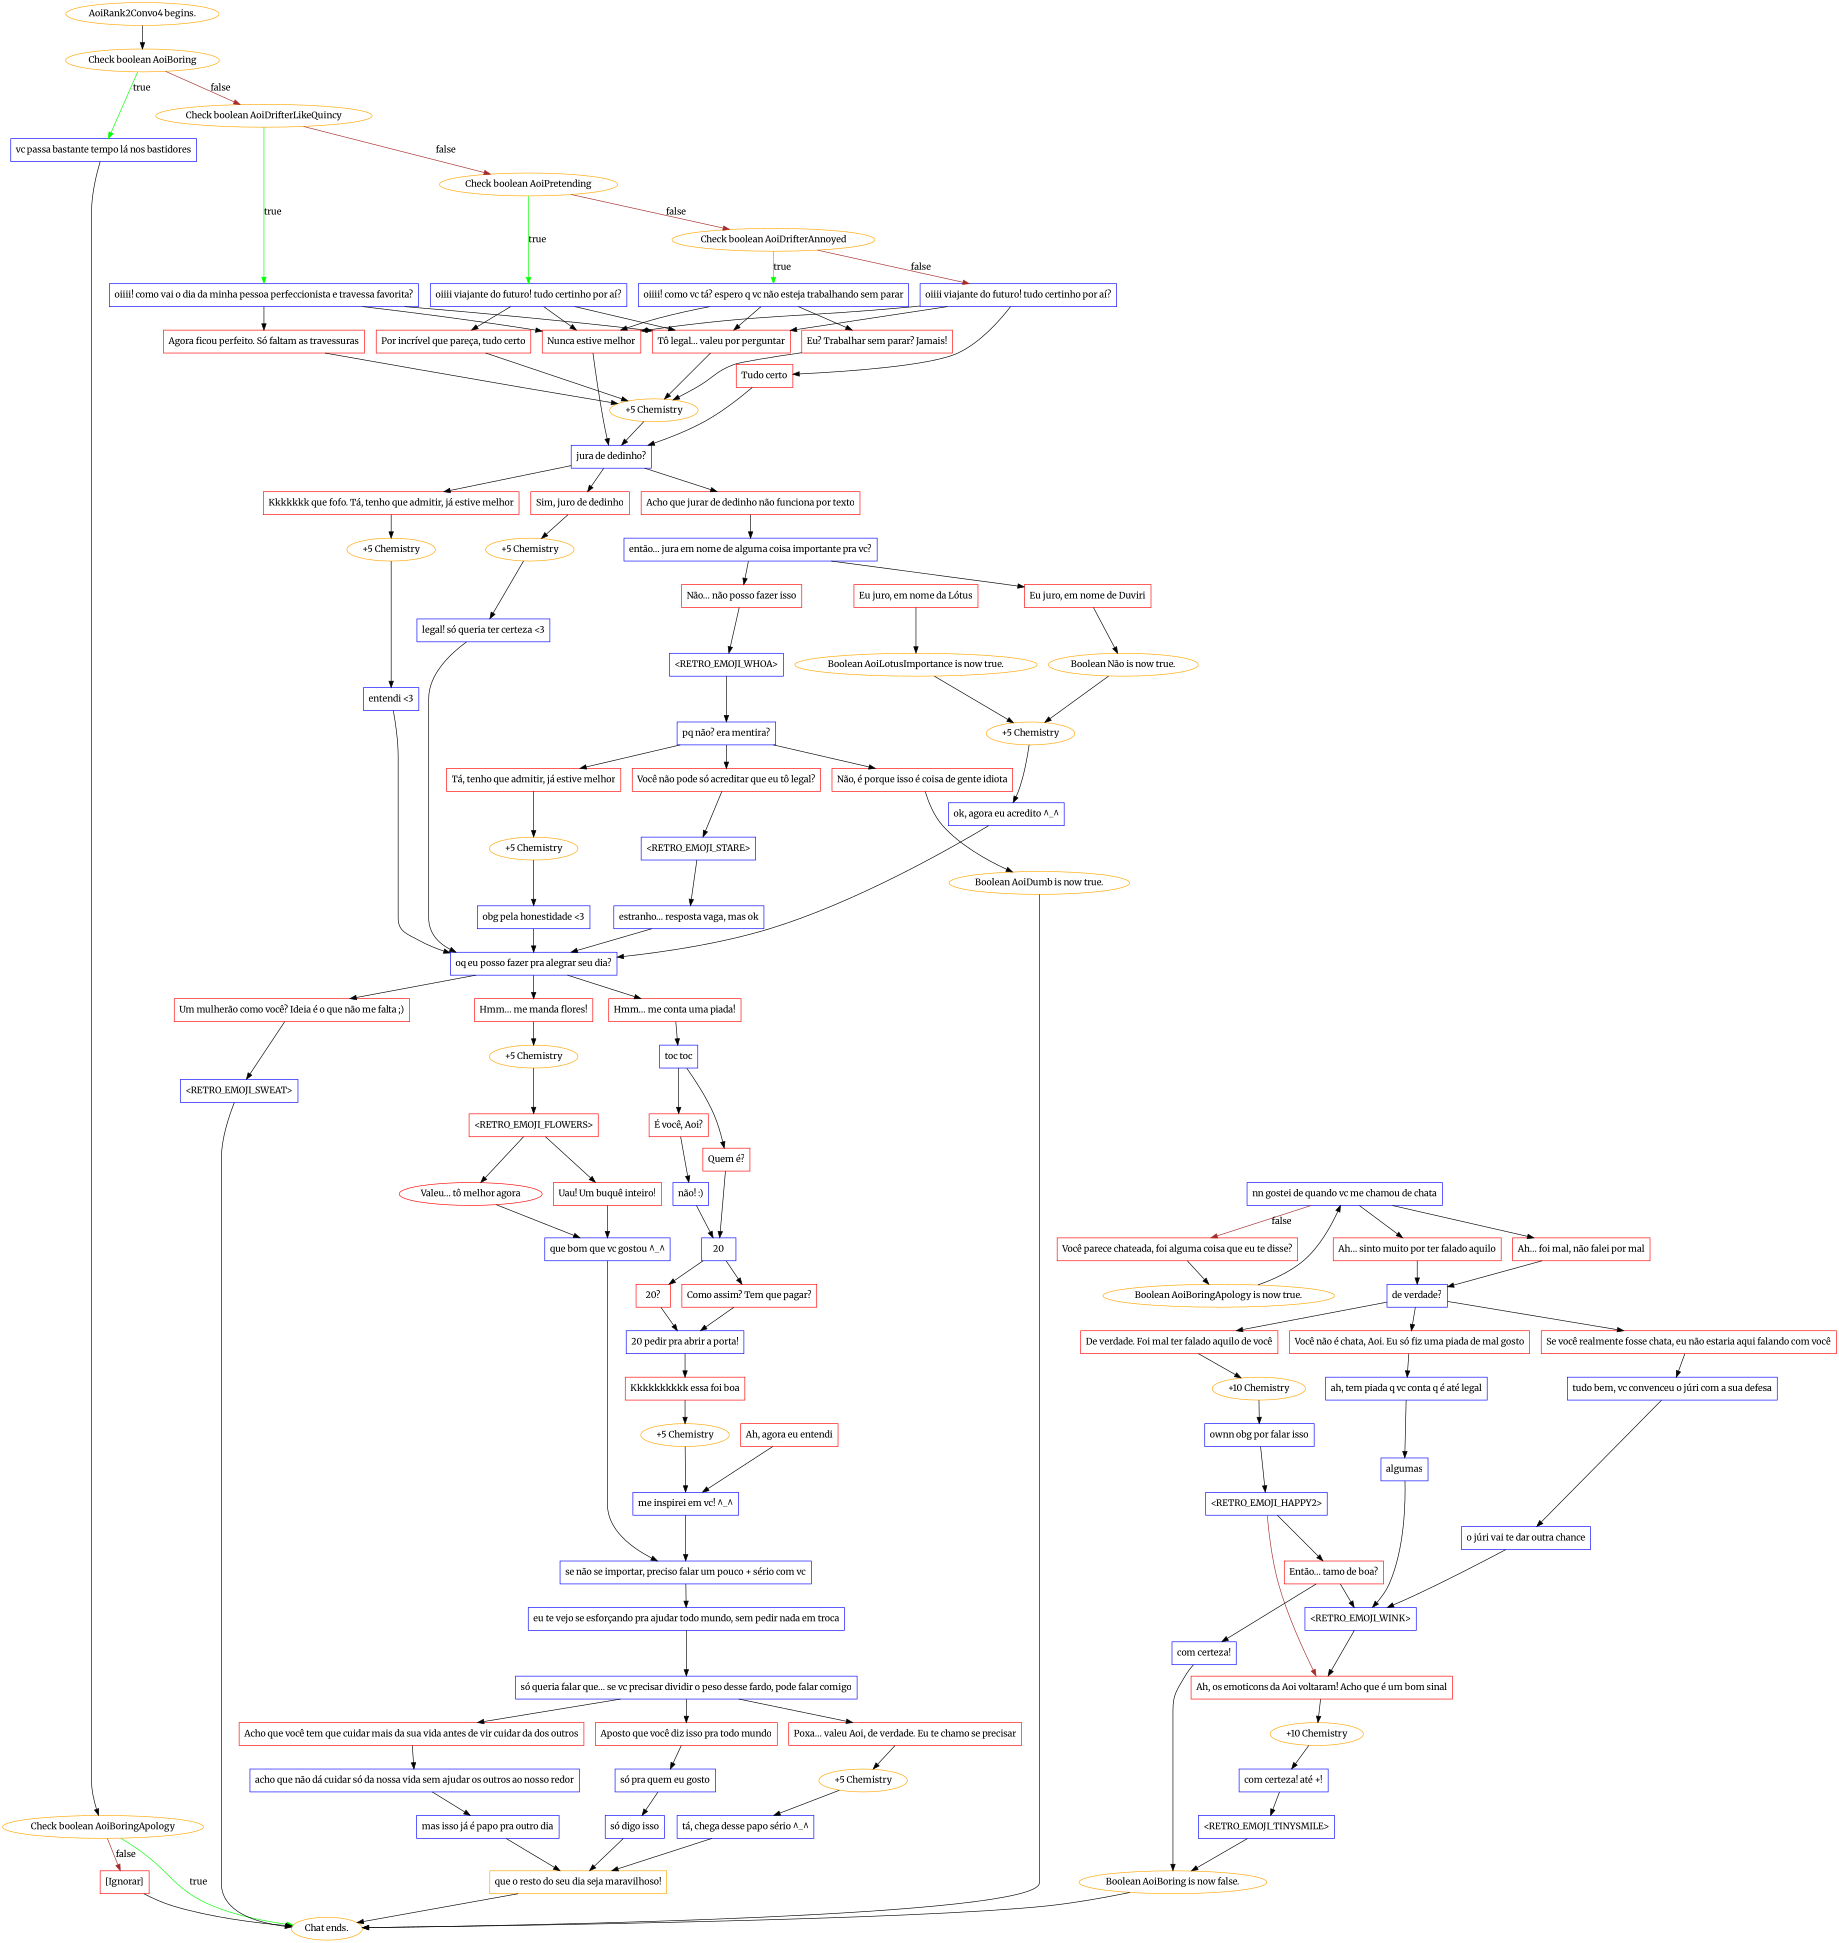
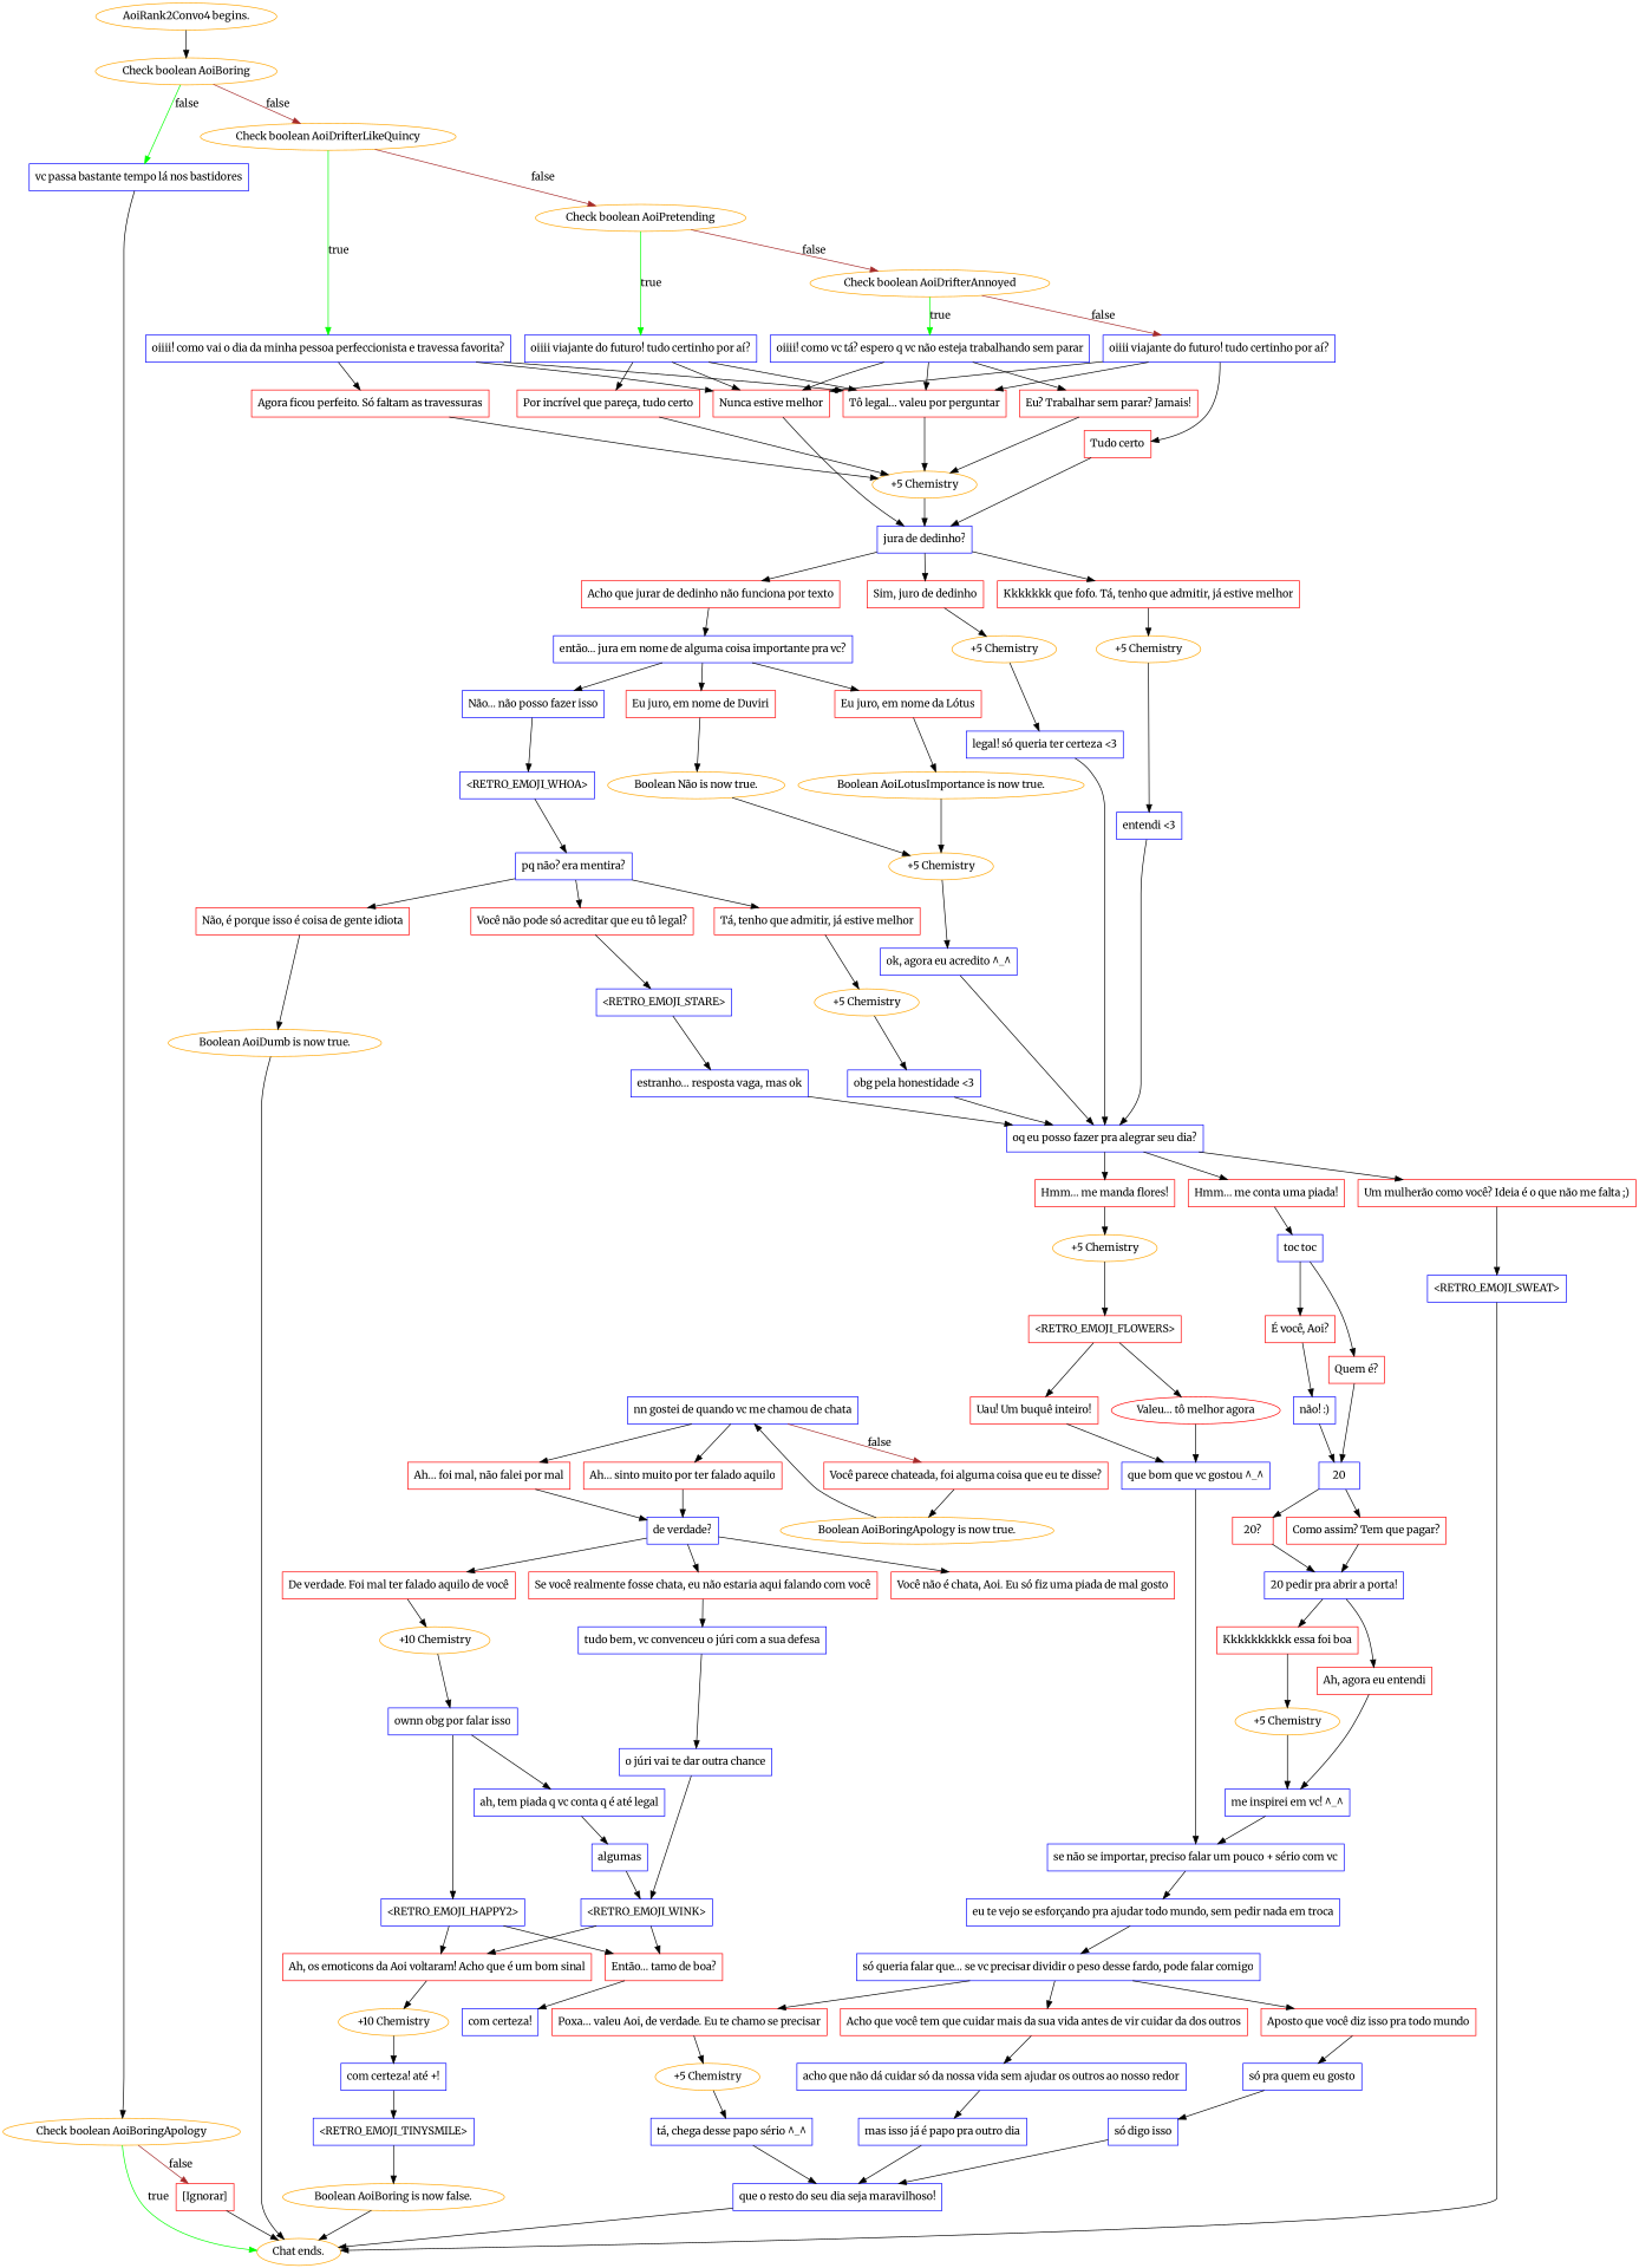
  digraph {
    fontname=Merriweather
    node [color=blue fontname=Merriweather shape=box]
    edge [fontname=Merriweather]
    "AoiRank2Convo4 begins." [color=orange shape=""]
    n2 [color=orange label="Check boolean AoiBoring" shape=""]
    n3 [label="vc passa bastante tempo lá nos bastidores"]
    n4 [color=orange label="Check boolean AoiDrifterLikeQuincy" shape=""]
    n5 [color=orange label="Check boolean AoiBoringApology" shape=""]
    n6 [label="oiiii! como vai o dia da minha pessoa perfeccionista e travessa favorita?"]
    n7 [color=orange label="Check boolean AoiPretending" shape=""]
    "Chat ends." [color=orange shape=""]
    n9 [color=red label="[Ignorar]"]
    n10 [color=red label="Agora ficou perfeito. Só faltam as travessuras"]
    n11 [color=red label="Tô legal… valeu por perguntar"]
    n12 [color=red label="Nunca estive melhor"]
    n13 [label="oiiii viajante do futuro! tudo certinho por aí?"]
    n14 [color=orange label="Check boolean AoiDrifterAnnoyed" shape=""]
    n15 [color=red label="Você parece chateada, foi alguma coisa que eu te disse?"]
    n16 [color=orange label="Boolean AoiBoringApology is now true." shape=""]
    n17 [color=orange label="+5 Chemistry" shape=""]
    n18 [label="jura de dedinho?"]
    n19 [color=red label="Por incrível que pareça, tudo certo"]
    n20 [label="oiiii! como vc tá? espero q vc não esteja trabalhando sem parar"]
    n21 [label="oiiii viajante do futuro! tudo certinho por aí?"]
    n22 [label="nn gostei de quando vc me chamou de chata"]
    n23 [color=red label="Sim, juro de dedinho"]
    n24 [color=red label="Kkkkkkk que fofo. Tá, tenho que admitir, já estive melhor"]
    n25 [color=red label="Acho que jurar de dedinho não funciona por texto"]
    n26 [color=red label="Eu? Trabalhar sem parar? Jamais!"]
    n27 [color=red label="Tudo certo"]
    n28 [color=red label="Ah… foi mal, não falei por mal"]
    n29 [color=red label="Ah… sinto muito por ter falado aquilo"]
    n30 [color=orange label="+5 Chemistry" shape=""]
    n31 [color=orange label="+5 Chemistry" shape=""]
    n32 [label="então… jura em nome de alguma coisa importante pra vc?"]
    n33 [label="de verdade?"]
    n34 [label="legal! só queria ter certeza <3"]
    n35 [label="entendi <3"]
-   n36 [color=red label="Não… não posso fazer isso"]
+   n36 [label="Não… não posso fazer isso"]
    n37 [color=red label="Eu juro, em nome da Lótus"]
    n38 [color=red label="Eu juro, em nome de Duviri"]
    n39 [color=red label="De verdade. Foi mal ter falado aquilo de você"]
    n40 [color=red label="Você não é chata, Aoi. Eu só fiz uma piada de mal gosto"]
    n41 [color=red label="Se você realmente fosse chata, eu não estaria aqui falando com você"]
    n42 [label="oq eu posso fazer pra alegrar seu dia?"]
    n43 [label="<RETRO_EMOJI_WHOA>"]
    n44 [color=orange label="Boolean AoiLotusImportance is now true." shape=""]
    n45 [color=orange label="Boolean Não is now true." shape=""]
    n46 [color=orange label="+10 Chemistry" shape=""]
    n47 [label="ah, tem piada q vc conta q é até legal"]
    n48 [label="tudo bem, vc convenceu o júri com a sua defesa"]
    n49 [color=red label="Hmm… me conta uma piada!"]
    n50 [color=red label="Hmm… me manda flores!"]
    n51 [color=red label="Um mulherão como você? Ideia é o que não me falta ;)"]
    n52 [label="pq não? era mentira?"]
    n53 [color=orange label="+5 Chemistry" shape=""]
    n54 [label="ownn obg por falar isso"]
    n55 [label=algumas]
    n56 [label="o júri vai te dar outra chance"]
    n57 [label="toc toc"]
    n58 [color=orange label="+5 Chemistry" shape=""]
    n59 [label="<RETRO_EMOJI_SWEAT>"]
    n60 [color=red label="Tá, tenho que admitir, já estive melhor"]
    n61 [color=red label="Não, é porque isso é coisa de gente idiota"]
    n62 [color=red label="Você não pode só acreditar que eu tô legal?"]
    n63 [label="ok, agora eu acredito ^_^"]
    n64 [label="<RETRO_EMOJI_HAPPY2>"]
    n65 [label="<RETRO_EMOJI_WINK>"]
    n66 [color=red label="Quem é?"]
    n67 [color=red label="É você, Aoi?"]
    n68 [color=red label="<RETRO_EMOJI_FLOWERS>"]
    n69 [color=orange label="+5 Chemistry" shape=""]
    n70 [color=orange label="Boolean AoiDumb is now true." shape=""]
    n71 [label="<RETRO_EMOJI_STARE>"]
    n72 [color=red label="Então… tamo de boa?"]
    n73 [color=red label="Ah, os emoticons da Aoi voltaram! Acho que é um bom sinal"]
    n74 [label=20]
    n75 [label="não! :)"]
    n76 [color=red label="Valeu… tô melhor agora" shape=ellipse]
    n77 [color=red label="Uau! Um buquê inteiro!"]
    n78 [label="obg pela honestidade <3"]
    n79 [label="estranho… resposta vaga, mas ok"]
    n80 [label="com certeza!"]
    n81 [color=orange label="+10 Chemistry" shape=""]
    n82 [color=red label="20?"]
    n83 [color=red label="Como assim? Tem que pagar?"]
    n84 [label="que bom que vc gostou ^_^"]
    n85 [color=orange label="Boolean AoiBoring is now false." shape=""]
    n86 [label="com certeza! até +!"]
    n87 [label="20 pedir pra abrir a porta!"]
    n88 [label="se não se importar, preciso falar um pouco + sério com vc"]
    n89 [label="<RETRO_EMOJI_TINYSMILE>"]
    n90 [color=red label="Kkkkkkkkkk essa foi boa"]
    n91 [color=red label="Ah, agora eu entendi"]
    n92 [label="eu te vejo se esforçando pra ajudar todo mundo, sem pedir nada em troca"]
    n93 [color=orange label="+5 Chemistry" shape=""]
    n94 [label="me inspirei em vc! ^_^"]
    n95 [label="só queria falar que… se vc precisar dividir o peso desse fardo, pode falar comigo"]
    n96 [color=red label="Poxa… valeu Aoi, de verdade. Eu te chamo se precisar"]
    n97 [color=red label="Acho que você tem que cuidar mais da sua vida antes de vir cuidar da dos outros"]
    n98 [color=red label="Aposto que você diz isso pra todo mundo"]
    n99 [color=orange label="+5 Chemistry" shape=""]
    n100 [label="acho que não dá cuidar só da nossa vida sem ajudar os outros ao nosso redor"]
    n101 [label="só pra quem eu gosto"]
    n102 [label="tá, chega desse papo sério ^_^"]
    n103 [label="mas isso já é papo pra outro dia"]
    n104 [label="só digo isso"]
-   n105 [color=orange label="que o resto do seu dia seja maravilhoso!"]
+   n105 [label="que o resto do seu dia seja maravilhoso!"]
    "AoiRank2Convo4 begins." -> n2
-   n2 -> n3 [color=green label=true]
+   n2 -> n3 [color=green label=false]
    n2 -> n4 [color=brown label=false]
    n3 -> n5
    n4 -> n6 [color=green label=true]
    n4 -> n7 [color=brown label=false]
    n5 -> "Chat ends." [color=green label=true]
    n5 -> n9 [color=brown label=false]
    n6 -> n10
    n6 -> n11
    n6 -> n12
    n7 -> n13 [color=green label=true]
    n7 -> n14 [color=brown label=false]
    n9 -> "Chat ends."
    n10 -> n17
    n11 -> n17
    n12 -> n18
    n13 -> n11
    n13 -> n12
    n13 -> n19
    n14 -> n20 [color=green label=true]
    n14 -> n21 [color=brown label=false]
    n15 -> n16
    n16 -> n22
    n17 -> n18
    n18 -> n23
    n18 -> n24
    n18 -> n25
    n19 -> n17
    n20 -> n11
    n20 -> n12
    n20 -> n26
    n21 -> n11
    n21 -> n12
    n21 -> n27
    n22 -> n15 [color=brown label=false]
    n22 -> n28
    n22 -> n29
    n23 -> n30
    n24 -> n31
    n25 -> n32
    n26 -> n17
    n27 -> n18
    n28 -> n33
    n29 -> n33
    n30 -> n34
    n31 -> n35
    n32 -> n36
+   n32 -> n37
    n32 -> n38
    n33 -> n39
    n33 -> n40
    n33 -> n41
    n34 -> n42
    n35 -> n42
    n36 -> n43
    n37 -> n44
    n38 -> n45
    n39 -> n46
-   n40 -> n47
+   n54 -> n47
    n41 -> n48
    n42 -> n49
    n42 -> n50
    n42 -> n51
    n43 -> n52
    n44 -> n53
    n45 -> n53
    n46 -> n54
    n47 -> n55
    n48 -> n56
    n49 -> n57
    n50 -> n58
    n51 -> n59
    n52 -> n60
    n52 -> n61
    n52 -> n62
    n53 -> n63
    n54 -> n64
    n55 -> n65
    n56 -> n65
    n57 -> n66
    n57 -> n67
    n58 -> n68
    n59 -> "Chat ends."
    n60 -> n69
    n61 -> n70
    n62 -> n71
    n63 -> n42
    n64 -> n72
-   n64 -> n73 [color=brown]
-   n72 -> n65
+   n64 -> n73
+   n65 -> n72
    n65 -> n73
    n66 -> n74
    n67 -> n75
    n68 -> n76
    n68 -> n77
    n69 -> n78
    n70 -> "Chat ends."
    n71 -> n79
    n72 -> n80
    n73 -> n81
    n74 -> n82
    n74 -> n83
    n75 -> n74
    n76 -> n84
    n77 -> n84
    n78 -> n42
    n79 -> n42
-   n80 -> n85
    n81 -> n86
    n82 -> n87
    n83 -> n87
    n84 -> n88
    n85 -> "Chat ends."
    n86 -> n89
    n87 -> n90
+   n87 -> n91
    n88 -> n92
    n89 -> n85
    n90 -> n93
    n91 -> n94
    n92 -> n95
    n93 -> n94
    n94 -> n88
    n95 -> n96
    n95 -> n97
    n95 -> n98
    n96 -> n99
    n97 -> n100
    n98 -> n101
    n99 -> n102
    n100 -> n103
    n101 -> n104
    n102 -> n105
    n103 -> n105
    n104 -> n105
    n105 -> "Chat ends."
  }
